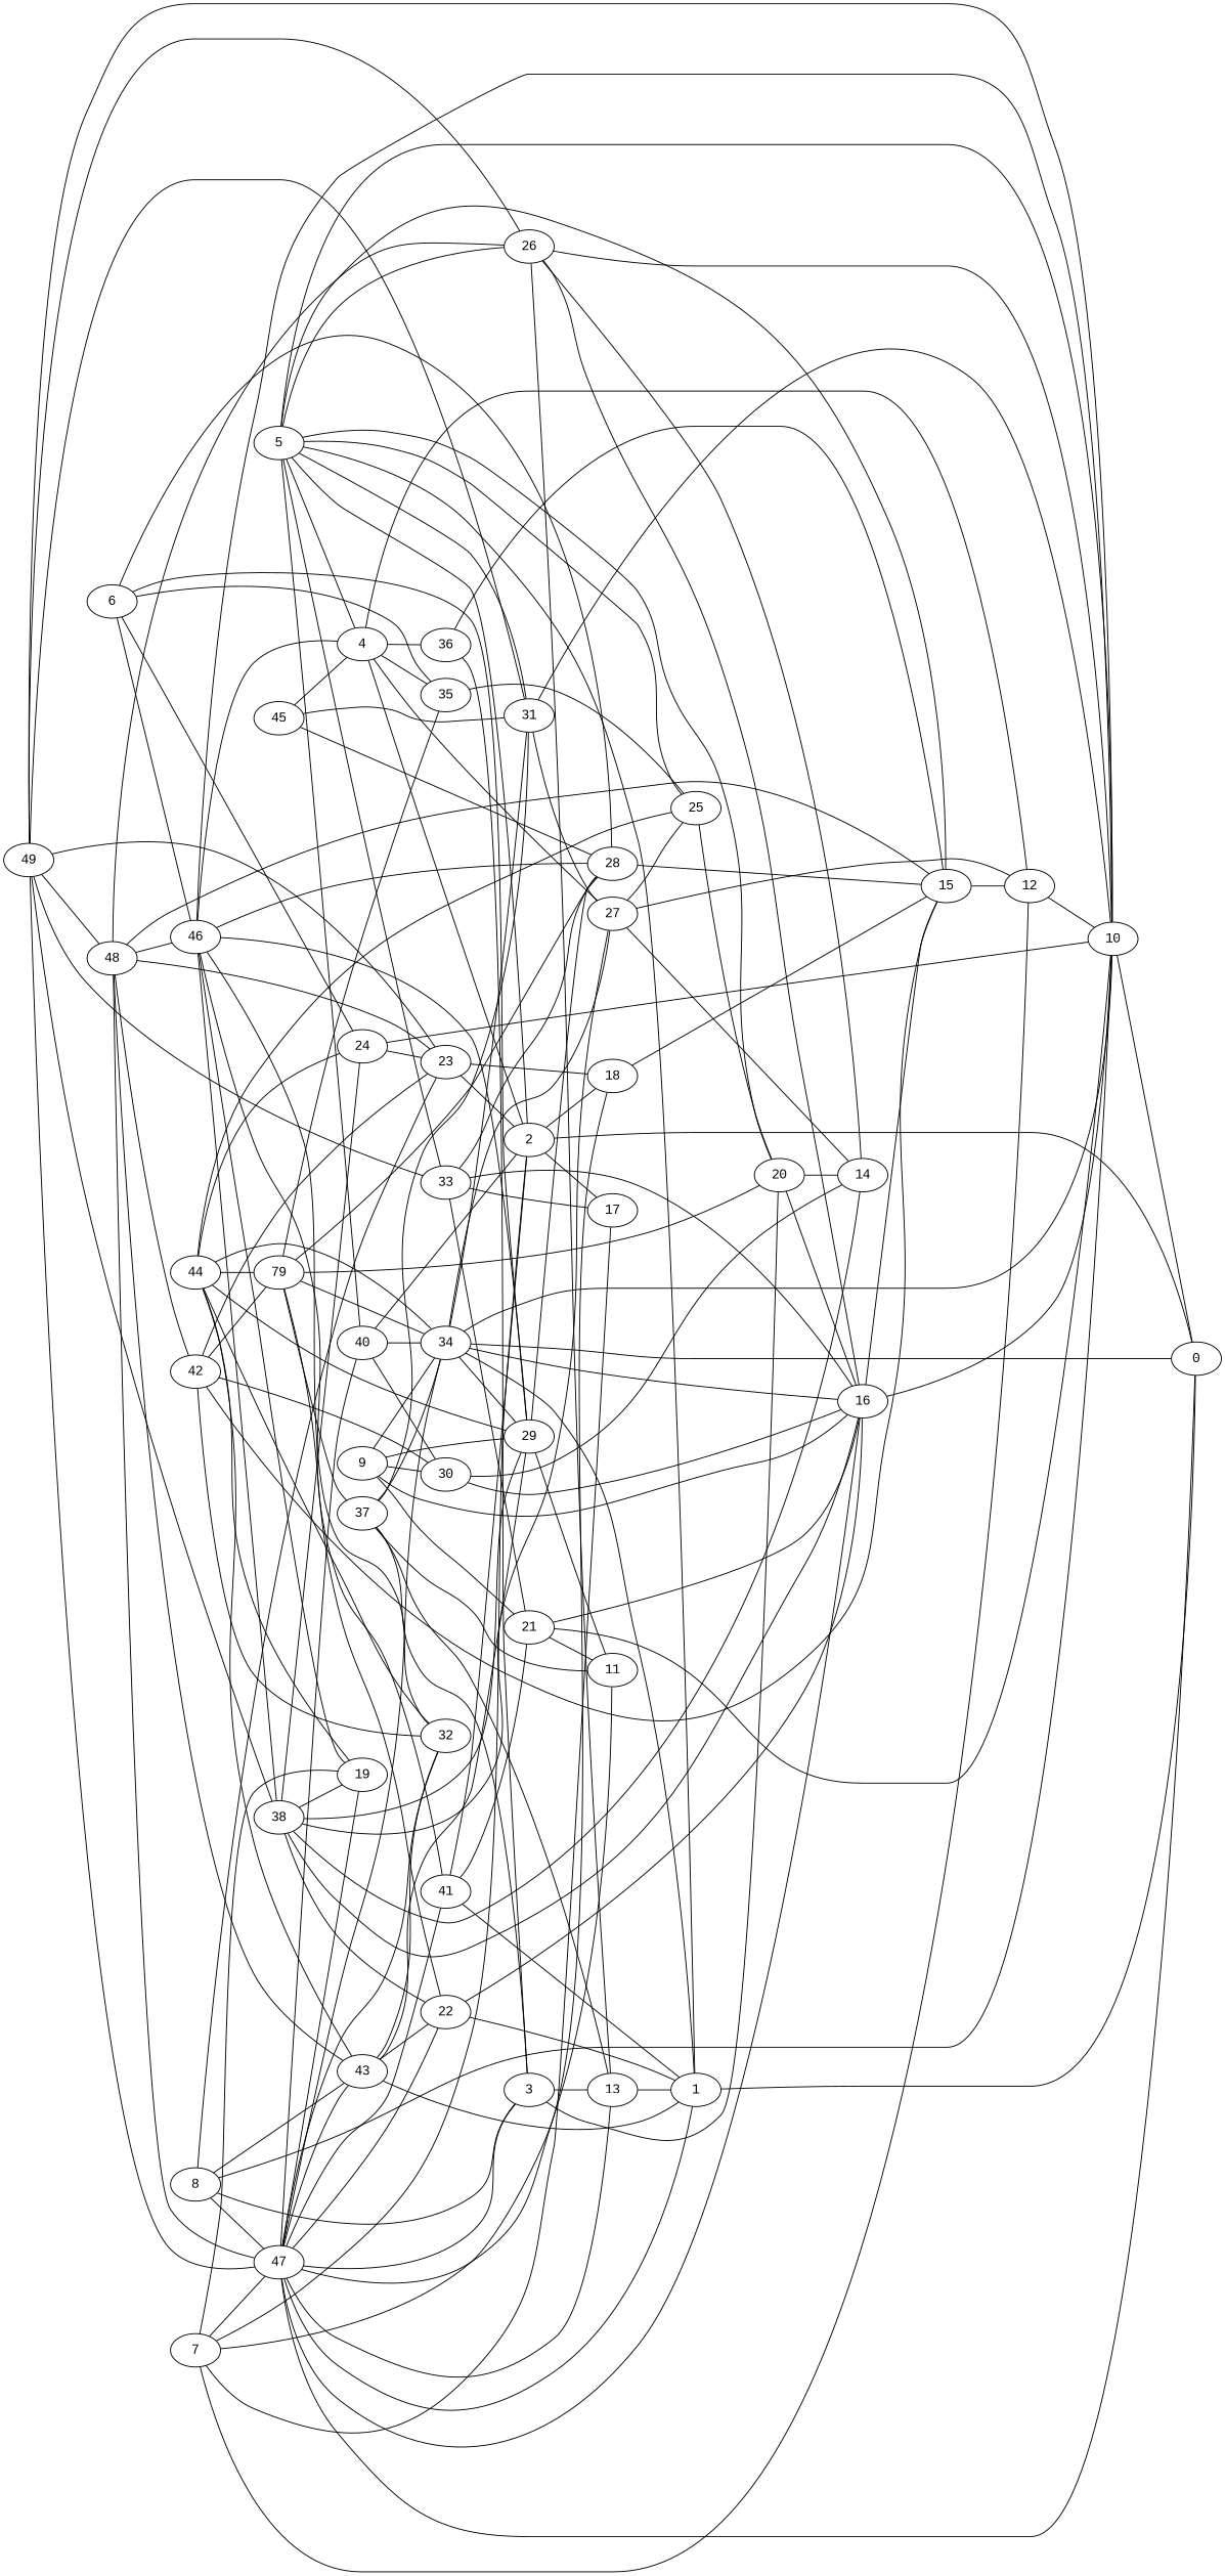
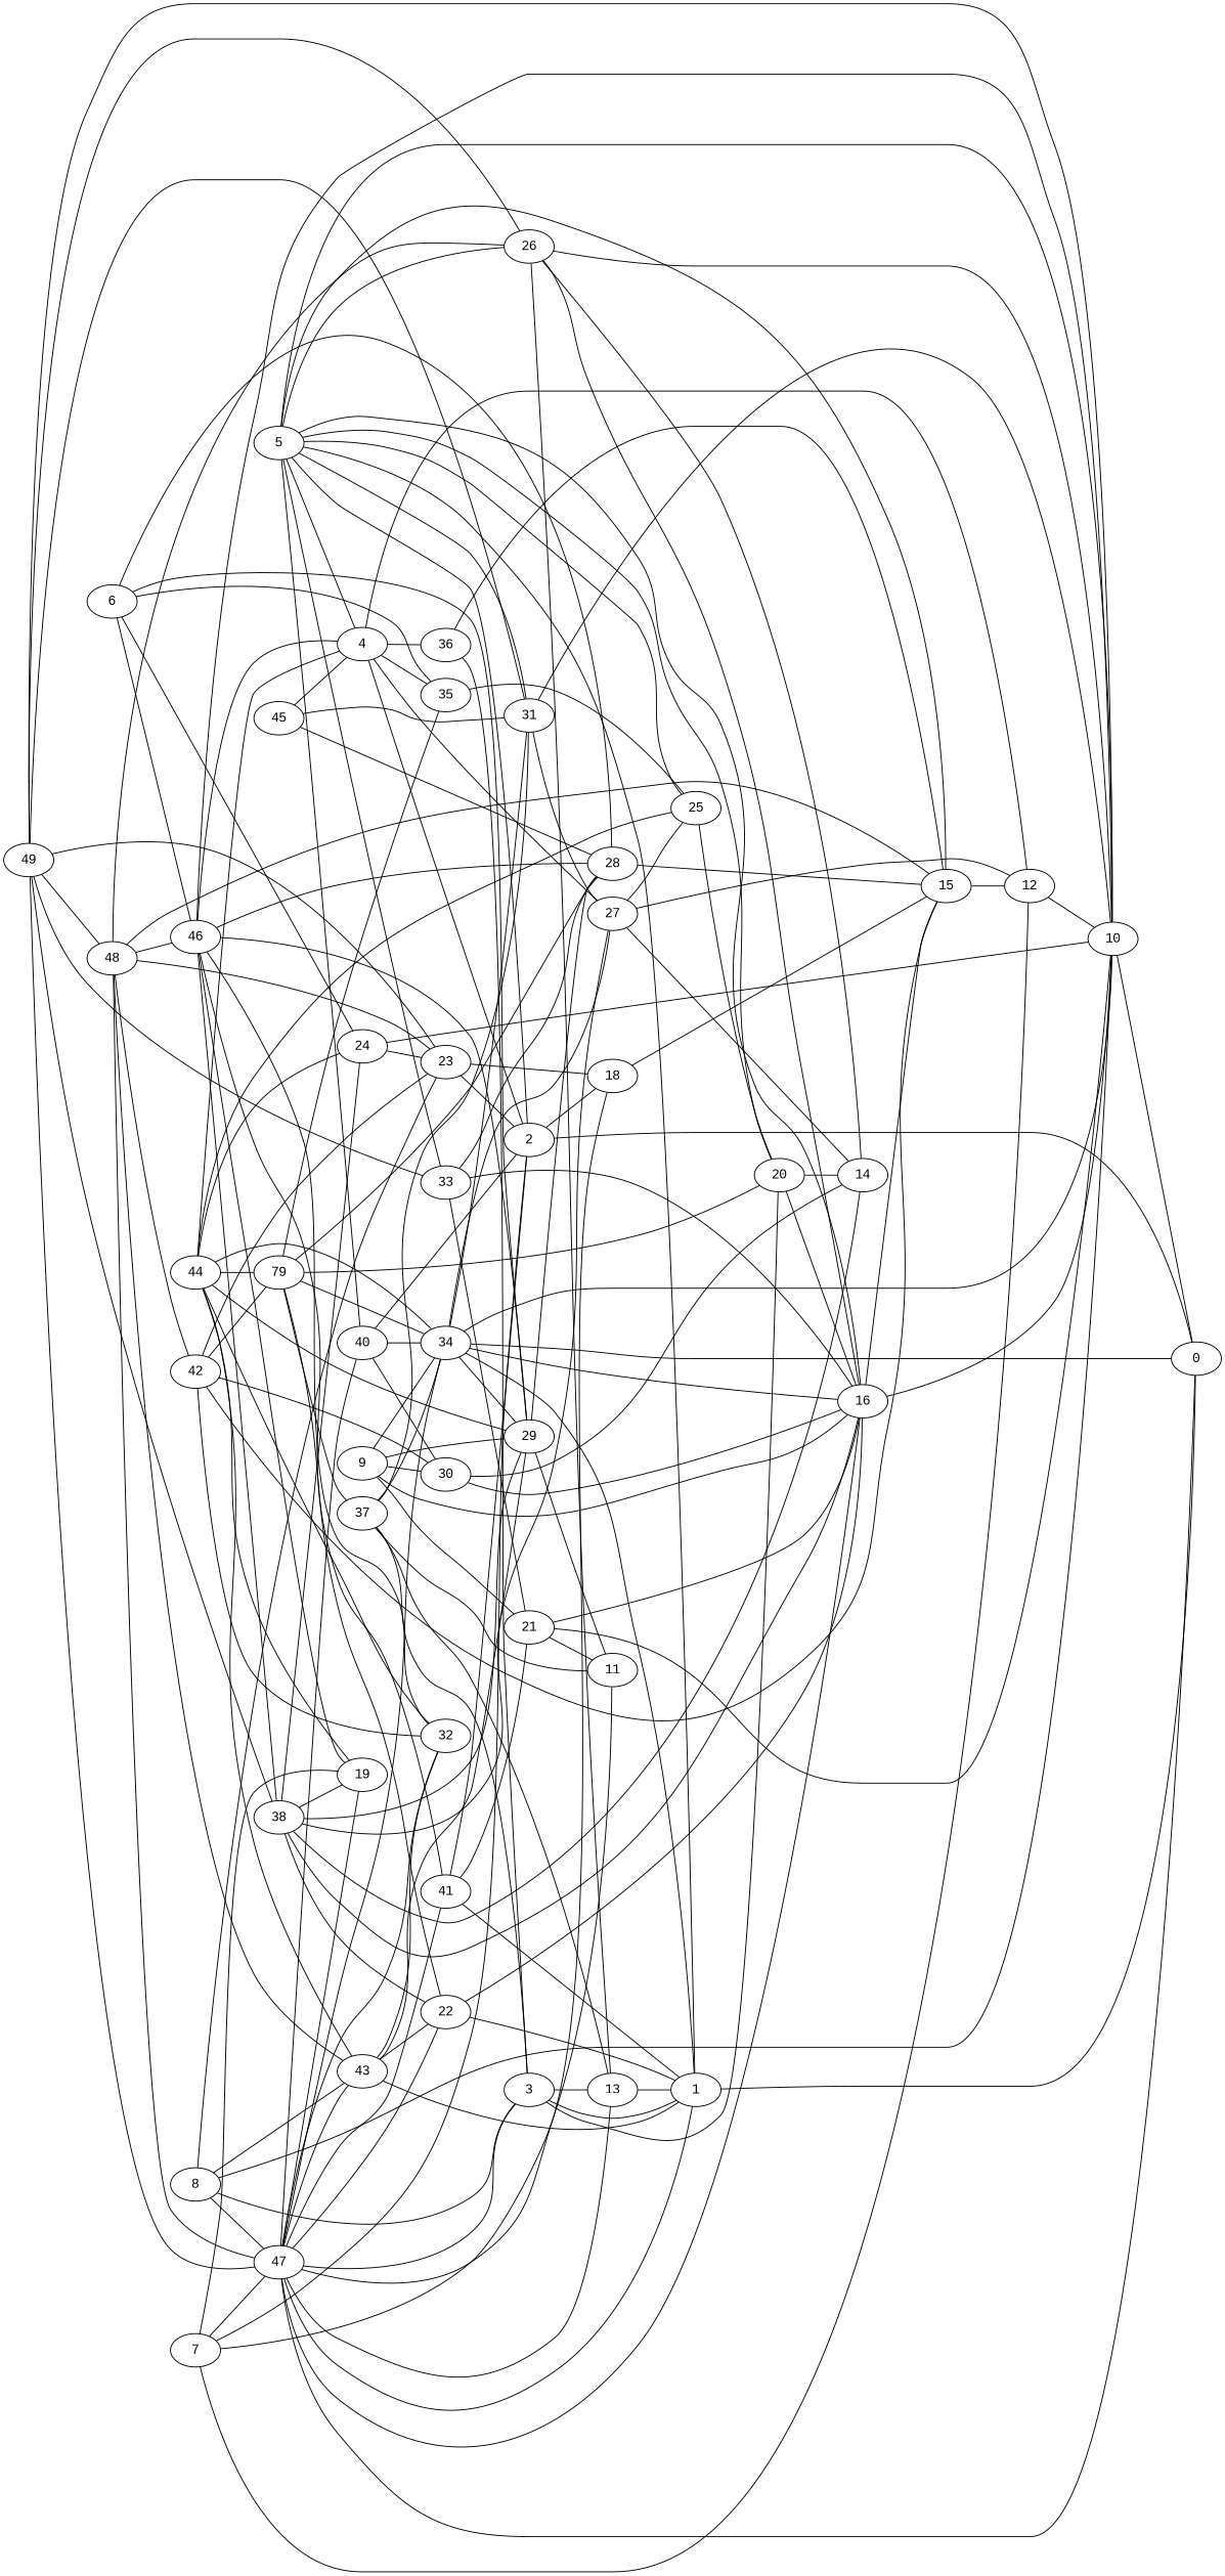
  digraph {
    fontname="Liberation Mono"
    rankdir=LR
    node [fontname="Liberation Mono"]
    edge [color=black dir=none fontname="Liberation Mono"]
    5
    31
    26
    2
    4
    25
    33
    16
    15
    10
    40
    1
    20
    27
    14
    13
-   17
    0
    18
    36
    35
    12
    21
    28
    34
    30
    11
    29
    3
    22
    43
    32
    8
    23
    47
    41
    19
    n38 [label=79]
    37
    7
    46
    38
    24
    42
    49
    48
    9
    45
    6
    44
    subgraph sub_1 {
      5
      31
      26
      2
      4
      25
      33
      16
      15
      10
      40
      1
      20
      27
      14
      13
-     17
      0
      18
      36
      35
      12
      21
      28
      34
      30
      11
      29
      3
      22
      43
      32
      8
      23
      47
      41
      19
      n38
      37
      7
      46
      38
      24
      42
      49
      48
      9
      45
      6
      44
    }
    5 -> 31
    5 -> 26
    5 -> 2
    5 -> 4
    5 -> 25
    5 -> 33
+   5 -> 16
    5 -> 15
    5 -> 10
    5 -> 40
    5 -> 1
    5 -> 20
    31 -> 10
    31 -> 27
    26 -> 16
    26 -> 10
    26 -> 14
    26 -> 13
-   2 -> 17
    2 -> 0
    2 -> 18
    4 -> 2
    4 -> 27
    4 -> 36
    4 -> 35
    4 -> 12
    25 -> 20
    33 -> 16
-   33 -> 17
    33 -> 21
    33 -> 28
    16 -> 15
    16 -> 10
    15 -> 12
    10 -> 0
    40 -> 2
    40 -> 34
    40 -> 30
    1 -> 0
    20 -> 16
    20 -> 14
    27 -> 25
    27 -> 14
    27 -> 12
    13 -> 1
    18 -> 15
    36 -> 15
    36 -> 3
    35 -> 25
    12 -> 10
    21 -> 16
    21 -> 10
    21 -> 11
    28 -> 15
    34 -> 31
    34 -> 16
    34 -> 10
    34 -> 1
    34 -> 27
    34 -> 0
    34 -> 29
    30 -> 16
    30 -> 14
    29 -> 28
    29 -> 11
+   3 -> 1
    3 -> 20
    3 -> 13
    22 -> 16
    22 -> 1
    43 -> 1
    43 -> 29
    43 -> 22
    43 -> 32
    8 -> 10
    8 -> 3
    8 -> 43
    8 -> 23
    8 -> 47
    23 -> 2
    23 -> 18
    47 -> 16
    47 -> 40
    47 -> 1
    47 -> 13
    47 -> 0
    47 -> 34
    47 -> 11
    47 -> 3
    47 -> 22
    47 -> 43
    47 -> 32
    47 -> 41
    47 -> 19
    41 -> 2
    41 -> 1
    41 -> 21
    n38 -> 20
    n38 -> 35
    n38 -> 28
    n38 -> 34
    n38 -> 22
    n38 -> 37
    37 -> 31
    37 -> 13
    37 -> 34
    37 -> 11
    37 -> 3
    7 -> 2
-   7 -> 17
    7 -> 18
    7 -> 12
    7 -> 47
    7 -> 19
    46 -> 4
    46 -> 10
    46 -> 28
    46 -> 29
    46 -> 32
    46 -> 41
    46 -> 19
    46 -> 38
    38 -> 16
    38 -> 27
    38 -> 14
    38 -> 29
    38 -> 22
    38 -> 19
    38 -> 24
    24 -> 10
    24 -> 23
    42 -> 15
    42 -> 30
    42 -> 32
    42 -> 23
    42 -> n38
    49 -> 31
    49 -> 26
    49 -> 33
    49 -> 10
    49 -> 23
    49 -> 47
    49 -> 38
    49 -> 48
    48 -> 26
    48 -> 15
    48 -> 43
    48 -> 23
    48 -> 47
    48 -> 46
    48 -> 42
    9 -> 16
    9 -> 21
    9 -> 34
    9 -> 30
    9 -> 29
    45 -> 31
    45 -> 4
    45 -> 28
    6 -> 35
    6 -> 28
    6 -> 29
    6 -> 46
    6 -> 24
+   44 -> 4
    44 -> 25
    44 -> 34
    44 -> 29
    44 -> 43
    44 -> 32
    44 -> 19
    44 -> n38
    44 -> 24
  }
